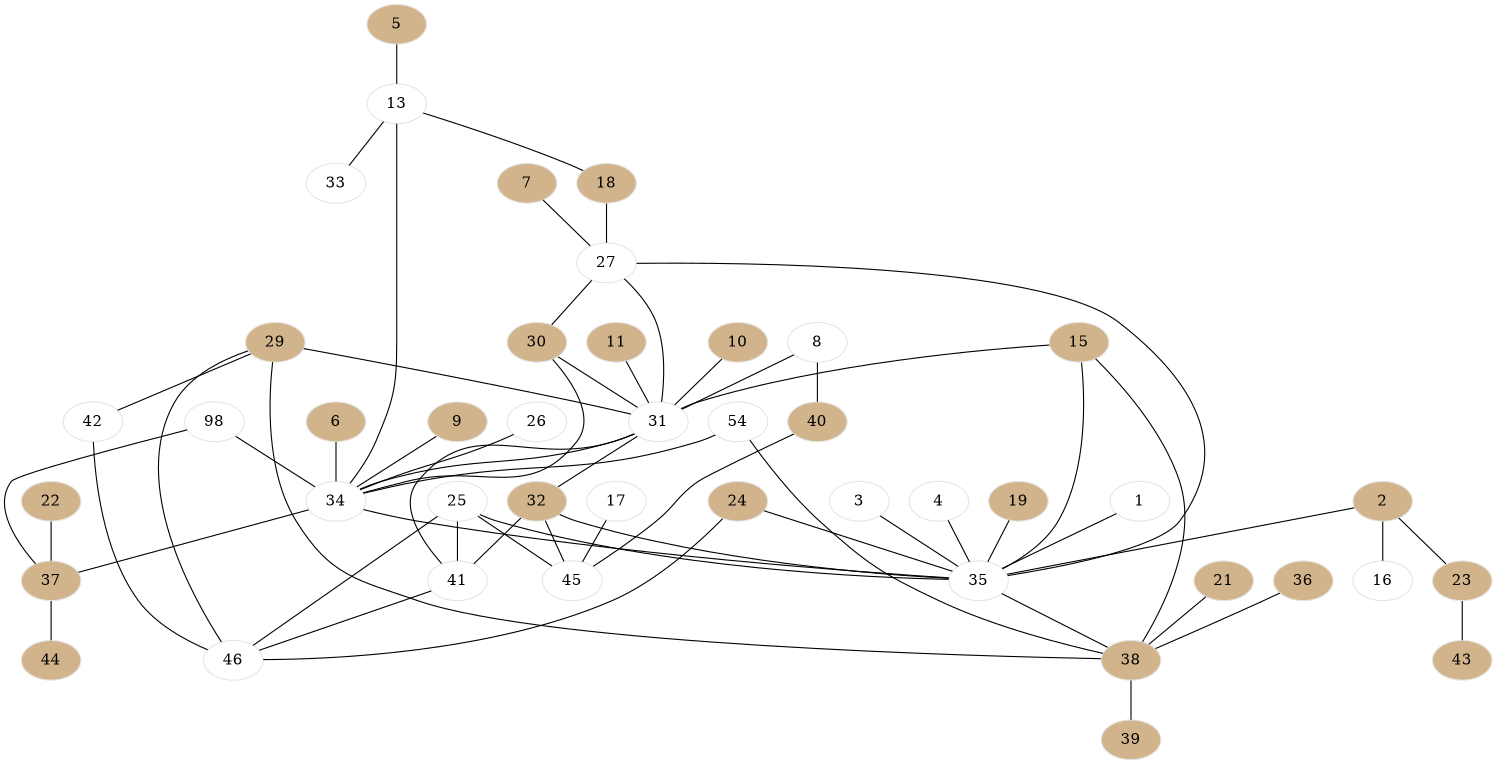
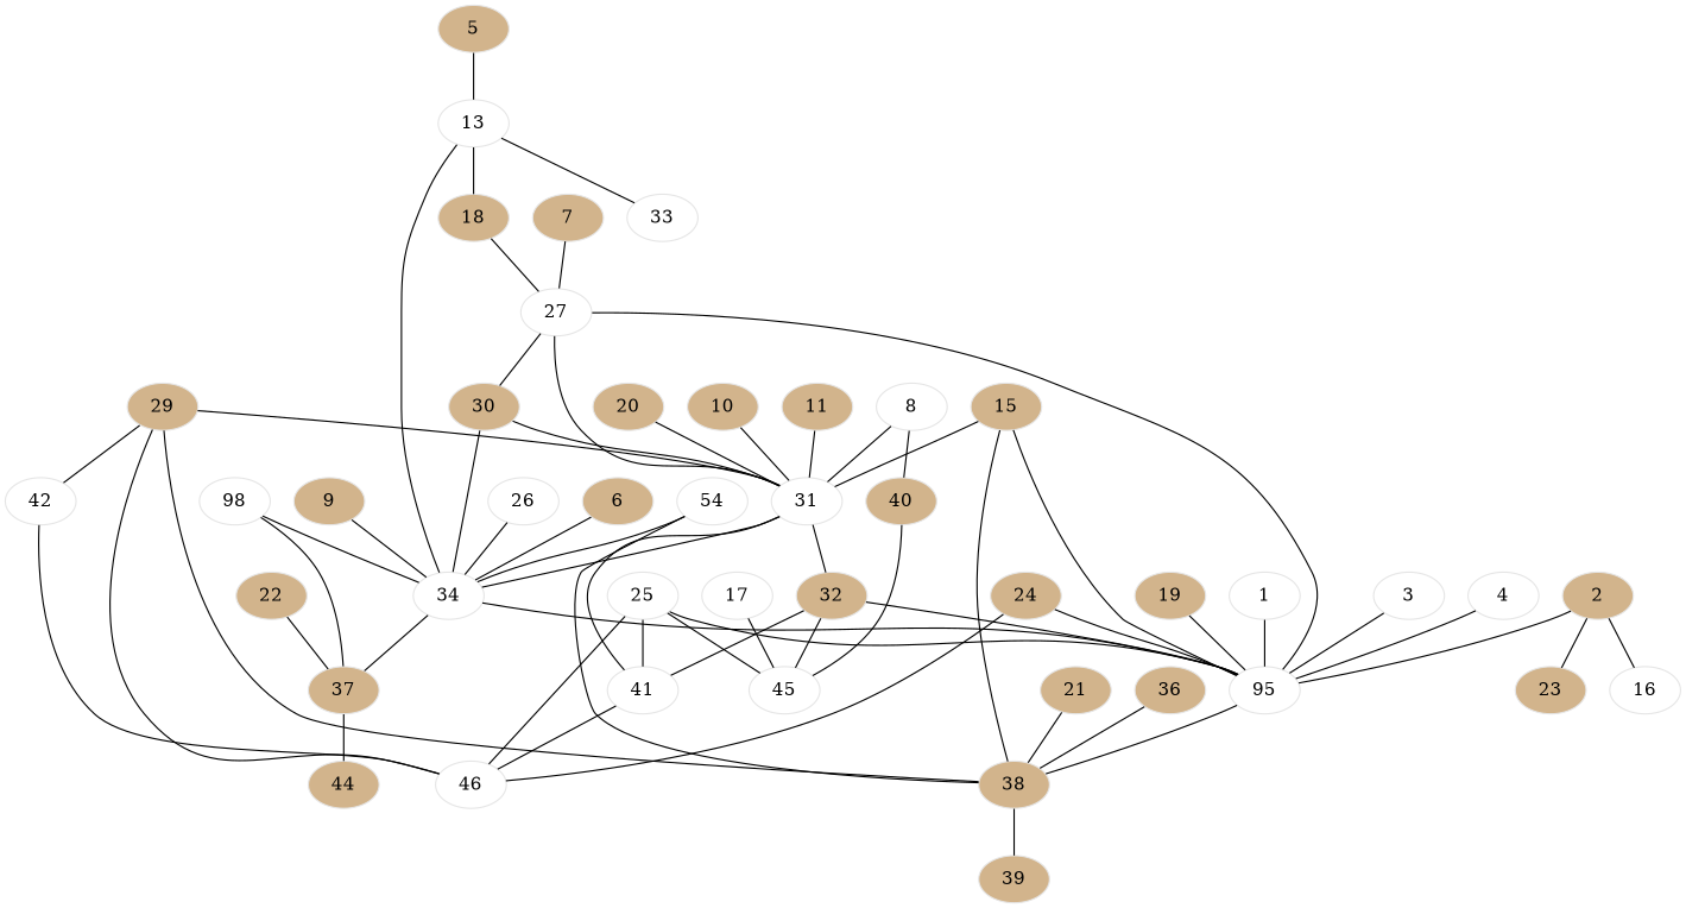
  graph {
    node [color=gray90 fillcolor=tan style=filled]
    edge [weight=1.0]
    1 [fillcolor=white]
-   35 [fillcolor=white]
+   35 [fillcolor=white label=95]
    38
    2
    16 [fillcolor=white]
    23
-   43
    3 [fillcolor=white]
    4 [fillcolor=white]
    13 [fillcolor=white]
    5
    34 [fillcolor=white]
    18
    33 [fillcolor=white]
    6
    37
    27 [fillcolor=white]
    7
    31 [fillcolor=white]
    30
    8 [fillcolor=white]
    40
    32
    41 [fillcolor=white]
    45 [fillcolor=white]
    9
    10
    11
    n29 [fillcolor=white label=54]
    39
    15
    17 [fillcolor=white]
    19
+   20
    21
    22
    44
    24
    46 [fillcolor=white]
    25 [fillcolor=white]
    26 [fillcolor=white]
    n42 [fillcolor=white label=98]
    29
    42 [fillcolor=white]
    36
    1 -- 35
    35 -- 38
    38 -- 39
    2 -- 35
    2 -- 16
    2 -- 23
-   23 -- 43
    3 -- 35
    4 -- 35
    13 -- 34
    13 -- 18
    13 -- 33
    5 -- 13
    34 -- 35
    34 -- 37
    18 -- 27
    6 -- 34
    37 -- 44
    27 -- 35
    27 -- 31
    27 -- 30
    7 -- 27
    31 -- 34
    31 -- 32
    31 -- 41
    30 -- 34
    30 -- 31
    8 -- 31
    8 -- 40
    40 -- 45
    32 -- 35
    32 -- 41
    32 -- 45
    41 -- 46
    9 -- 34
    10 -- 31
    11 -- 31
    n29 -- 38
    n29 -- 34
    15 -- 35
    15 -- 38
    15 -- 31
    17 -- 45
    19 -- 35
+   20 -- 31
    21 -- 38
    22 -- 37
    24 -- 35
    24 -- 46
    25 -- 35
    25 -- 41 [weight=2.0]
    25 -- 45
    25 -- 46
    26 -- 34
    n42 -- 34
    n42 -- 37
    29 -- 38
    29 -- 31 [weight=2.0]
    29 -- 46
    29 -- 42
    42 -- 46
    36 -- 38
  }
